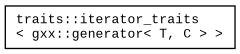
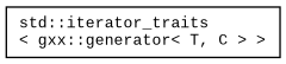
  digraph {
    rankdir=LR
    fontname="Liberation Mono"
-   n1 [color=black fillcolor=white fontname="Liberation Mono" fontsize=10 height=0.2 label="traits::iterator_traits\l\< gxx::generator\< T, C \> \>" shape=record style=filled width=0.4]
+   n1 [color=black fillcolor=white fontname="Liberation Mono" fontsize=10 height=0.2 label="std::iterator_traits\l\< gxx::generator\< T, C \> \>" shape=record style=filled width=0.4]
  }
